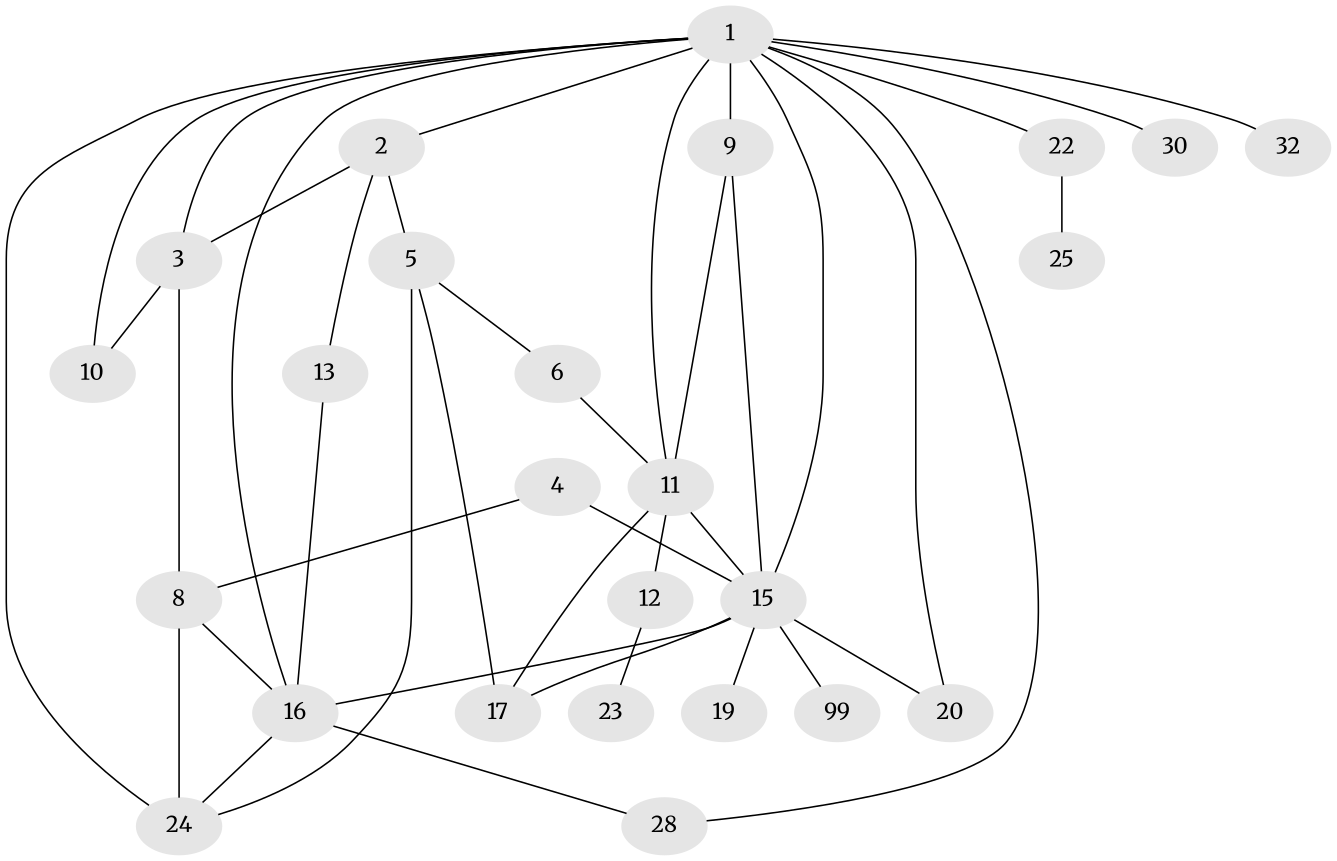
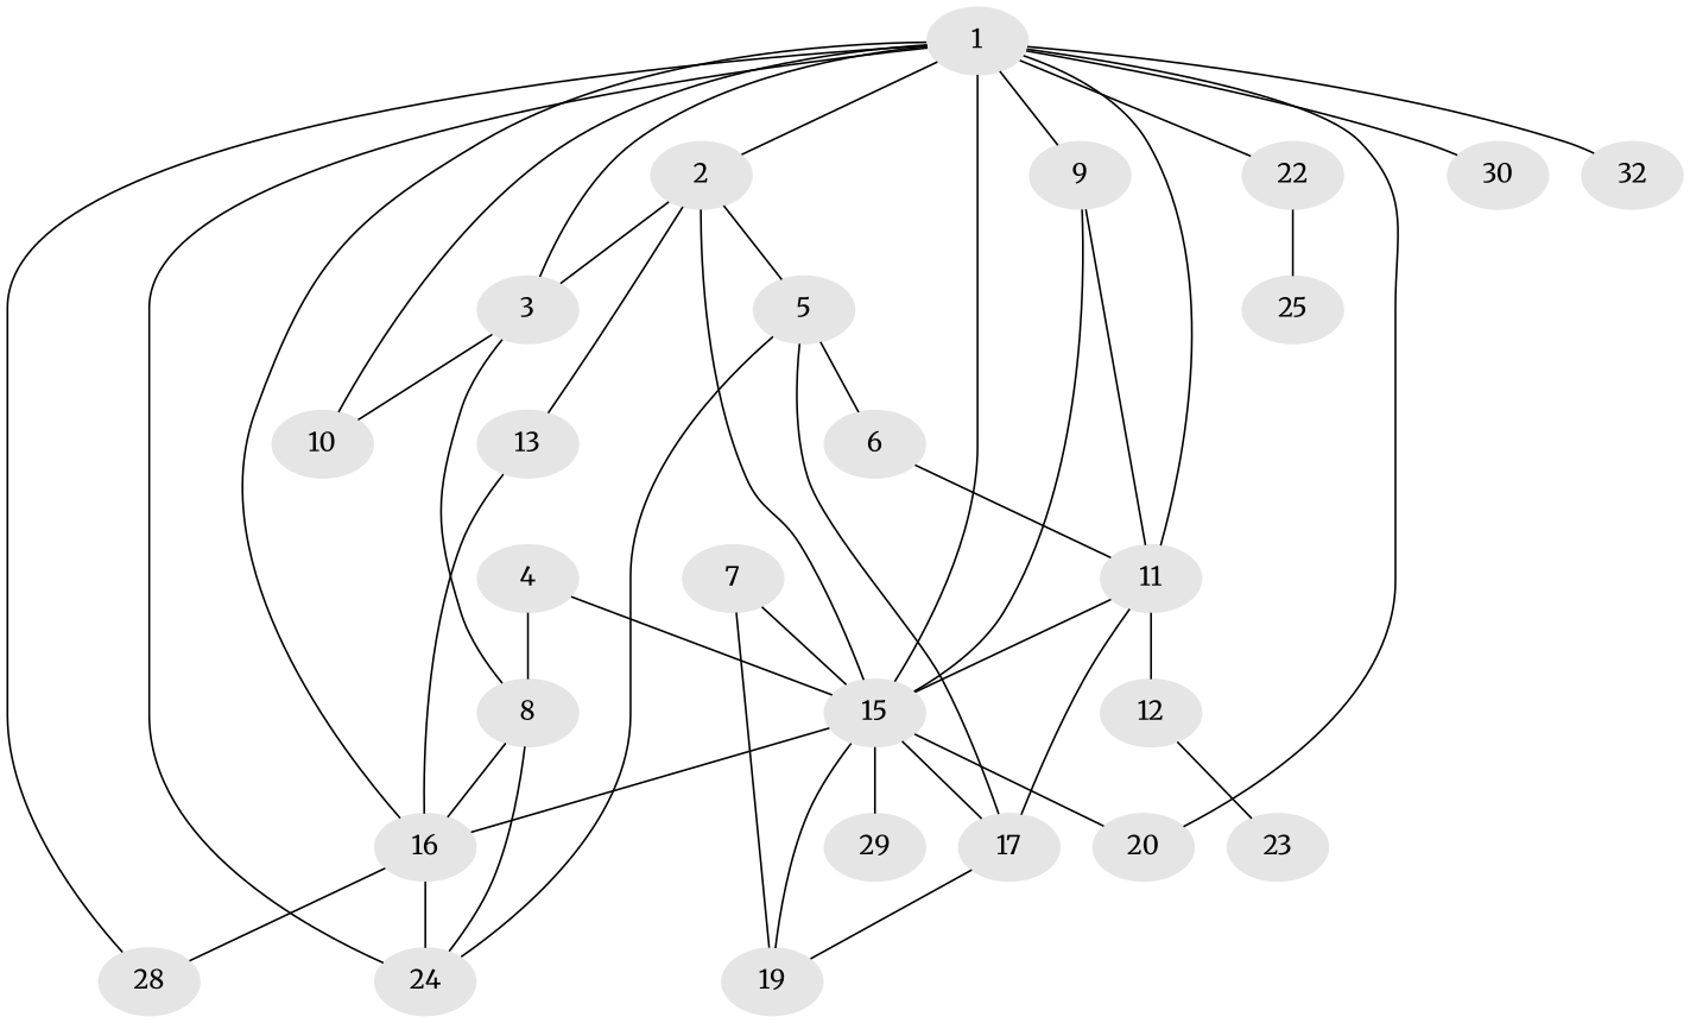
  graph {
    fontname=Merriweather
    node [color=gray90 fontname=Merriweather style=filled]
    edge [fontname=Merriweather weight=1.0]
    1
    2
    3
    9
    10
    11
    15
    16
    20
    22
    24
    28
    30
    32
    5
    13
    8
    17
    12
    19
-   29 [label=99]
+   29
    25
    6
    4
+   7
    23
    1 -- 2 [weight=2.0]
    1 -- 3 [weight=2.0]
    1 -- 9 [weight=5.0]
    1 -- 10
    1 -- 11
    1 -- 15 [weight=3.0]
    1 -- 16
    1 -- 20
    1 -- 22
    1 -- 24 [weight=3.0]
    1 -- 28
    1 -- 30
    1 -- 32
    2 -- 3 [weight=2.0]
+   2 -- 15
    2 -- 5
    2 -- 13
    3 -- 10
    3 -- 8
    9 -- 11
    9 -- 15 [weight=2.0]
    11 -- 15 [weight=2.0]
    11 -- 17
    11 -- 12 [weight=2.0]
    15 -- 16 [weight=2.0]
    15 -- 20
    15 -- 17
    15 -- 19
    15 -- 29
    16 -- 24
    16 -- 28
    22 -- 25
    5 -- 24 [weight=2.0]
    5 -- 17
    5 -- 6
    13 -- 16
    8 -- 16 [weight=2.0]
    8 -- 24
+   17 -- 19
    12 -- 23
    6 -- 11
    4 -- 15
    4 -- 8
+   7 -- 15
+   7 -- 19
  }
